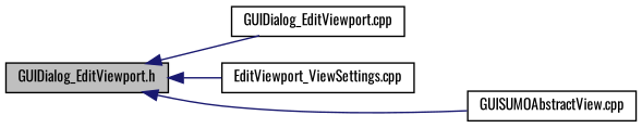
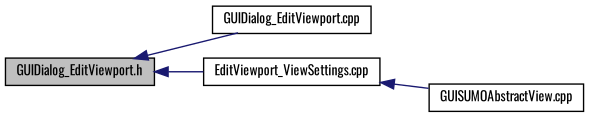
  digraph {
    fontname=Oswald
    rankdir=LR
    node [color=black fillcolor=white fontname=Oswald fontsize=10 shape=record style=filled]
    edge [color=midnightblue dir=back fontname=Oswald fontsize=10 labelfontname=Helvetica labelfontsize=10 style=solid]
    n1 [fillcolor=grey75 fontcolor=black height=0.2 label="GUIDialog_EditViewport.h" width=0.4]
    n2 [height=0.2 label="GUIDialog_EditViewport.cpp" width=0.4]
    n3 [height=0.2 label="EditViewport_ViewSettings.cpp" width=0.4]
    n4 [height=0.2 label="GUISUMOAbstractView.cpp" width=0.4]
    n1 -> n2
    n1 -> n3
-   n1 -> n4
+   n3 -> n4
  }
